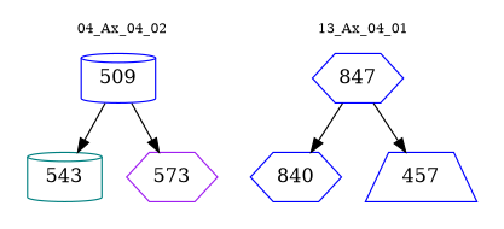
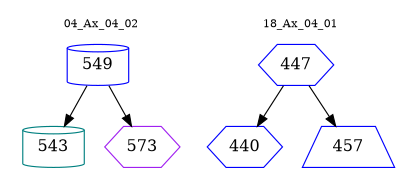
  digraph {
    node [color=blue shape=hexagon]
    edge [color=black]
-   n1 [label=509 shape=cylinder]
+   n1 [label=549 shape=cylinder]
    n2 [color=teal label=543 shape=cylinder]
    n3 [color=purple label=573]
-   n4 [label=847]
-   n5 [label=840]
+   n4 [label=447]
+   n5 [label=440]
    n6 [label=457 shape=trapezium]
    subgraph cluster_1 {
      color=white
      fontsize=10
      label="04_Ax_04_02"
      n1
      n2
      n3
    }
    subgraph cluster_2 {
      color=white
      fontsize=10
-     label="13_Ax_04_01"
+     label="18_Ax_04_01"
      n4
      n5
      n6
    }
    n1 -> n2
    n1 -> n3
    n4 -> n5
    n4 -> n6
  }
